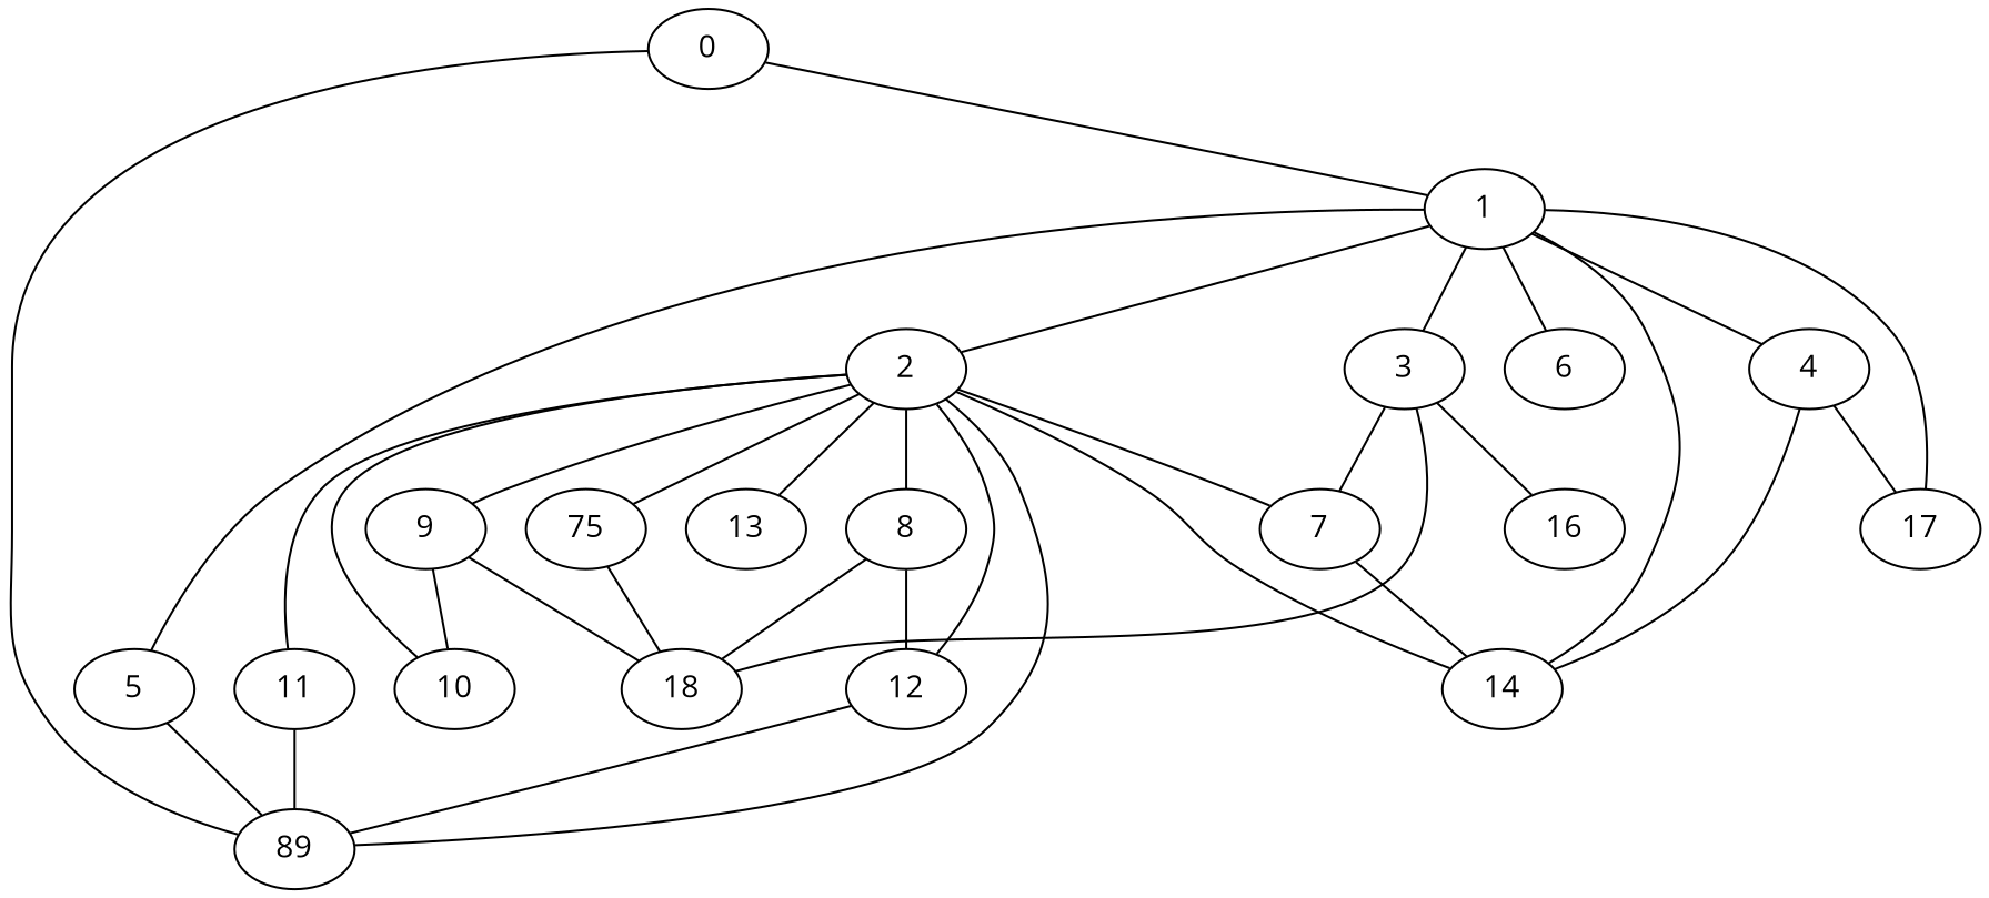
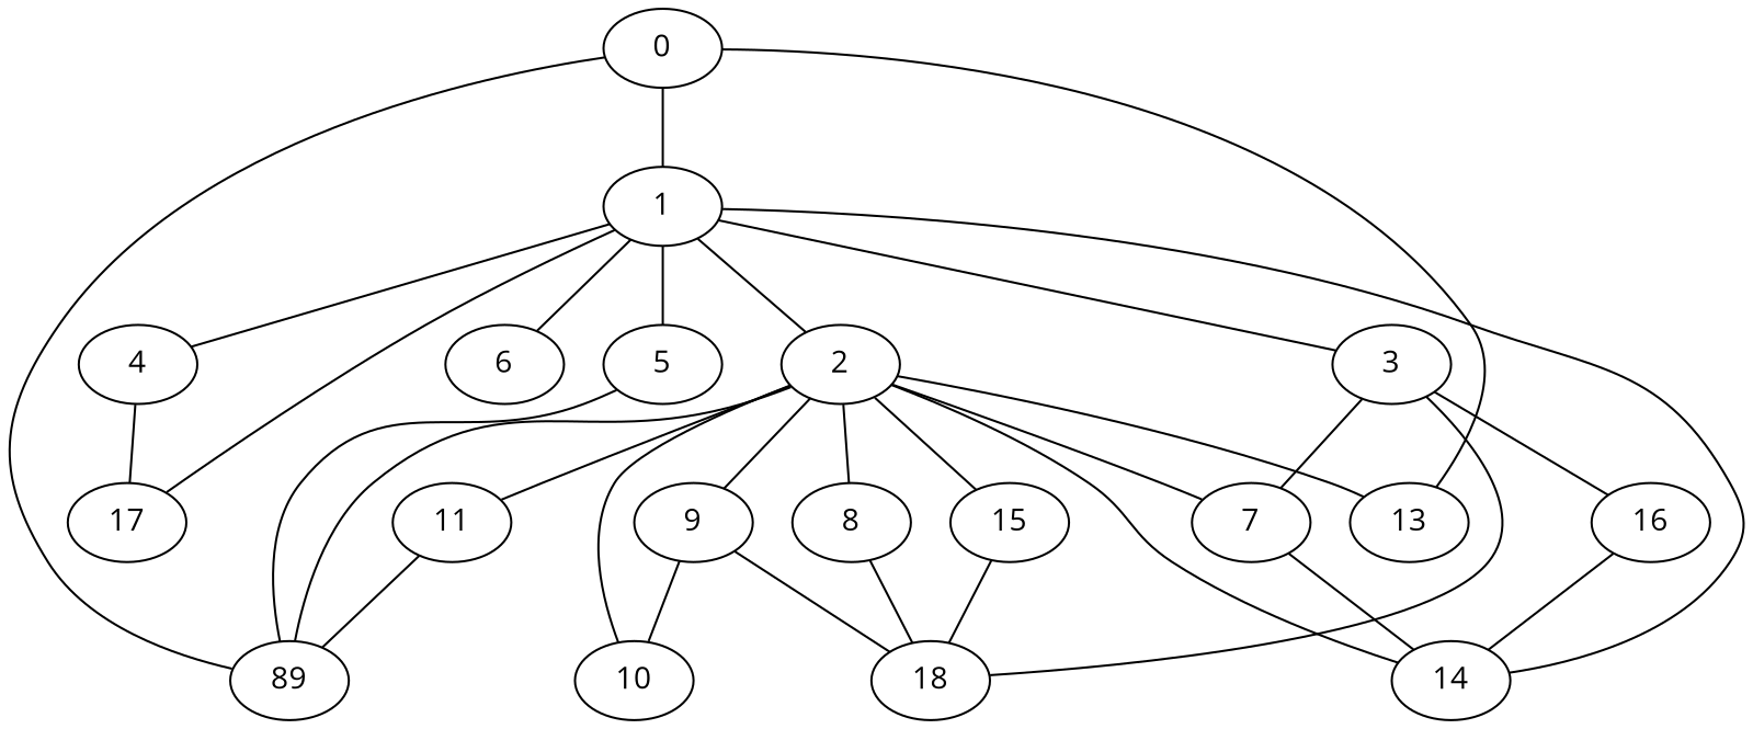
  graph {
    fontname="Open Sans"
    node [fontname="Open Sans"]
    edge [fontname="Open Sans"]
    0
    1
    n3 [label=89]
    13
    2
    3
    4
    5
    6
    17
    14
    7
    8
    9
    10
    11
-   12
-   15 [label=75]
+   15
    16
    18
    0 -- 1
    0 -- n3
+   0 -- 13
    1 -- 2
    1 -- 3
    1 -- 4
    1 -- 5
    1 -- 6
    1 -- 17
    1 -- 14
    2 -- n3
    2 -- 13
    2 -- 14
    2 -- 7
    2 -- 8
    2 -- 9
    2 -- 10
    2 -- 11
-   2 -- 12
    2 -- 15
    3 -- 7
    3 -- 16
    3 -- 18
    4 -- 17
-   4 -- 14
+   16 -- 14
    5 -- n3
    7 -- 14
-   8 -- 12
    8 -- 18
    9 -- 10
    9 -- 18
    11 -- n3
-   12 -- n3
    15 -- 18
  }
